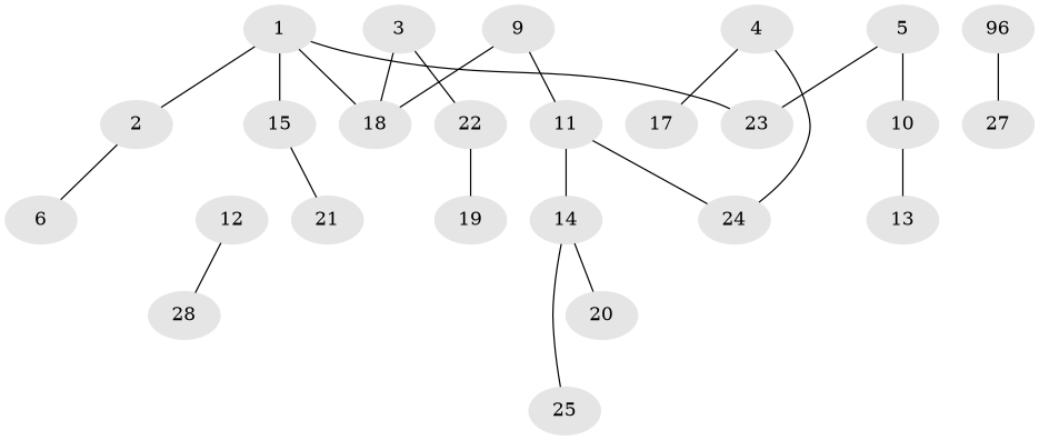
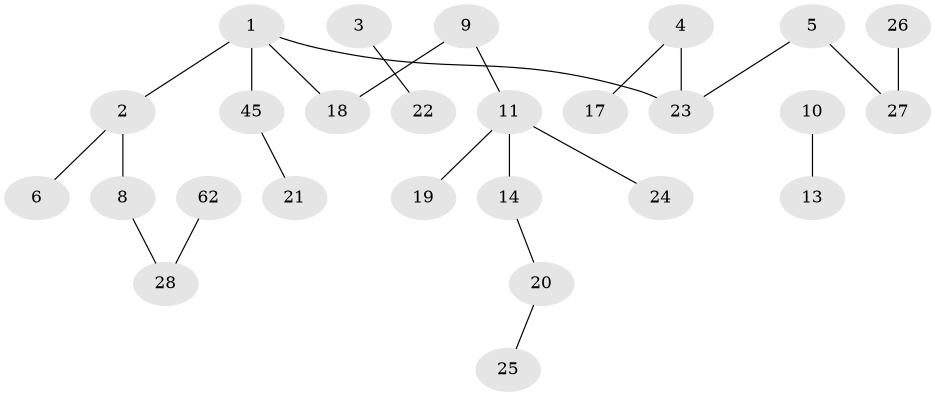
  graph {
    node [color=gray90 style=filled]
    edge [weight=1.0]
    1
    2
-   15
+   15 [label=45]
    18
    23
    6
+   8
    21
    28
    3
    22
    4
    17
    5
    10
    13
-   26 [label=96]
+   26
    27
    9
    11
    14
    19
    24
    20
-   12
+   12 [label=62]
    25
    1 -- 2
    1 -- 15
    1 -- 18
    1 -- 23
    2 -- 6
+   2 -- 8
    15 -- 21
-   3 -- 18
+   8 -- 28
    3 -- 22
-   4 -- 24
+   4 -- 23
    4 -- 17
    5 -- 23
-   5 -- 10
+   5 -- 27
    10 -- 13
    26 -- 27
    9 -- 18
    9 -- 11
    11 -- 14
-   22 -- 19
+   11 -- 19
    11 -- 24
    14 -- 20
-   14 -- 25
+   20 -- 25
    12 -- 28
  }
